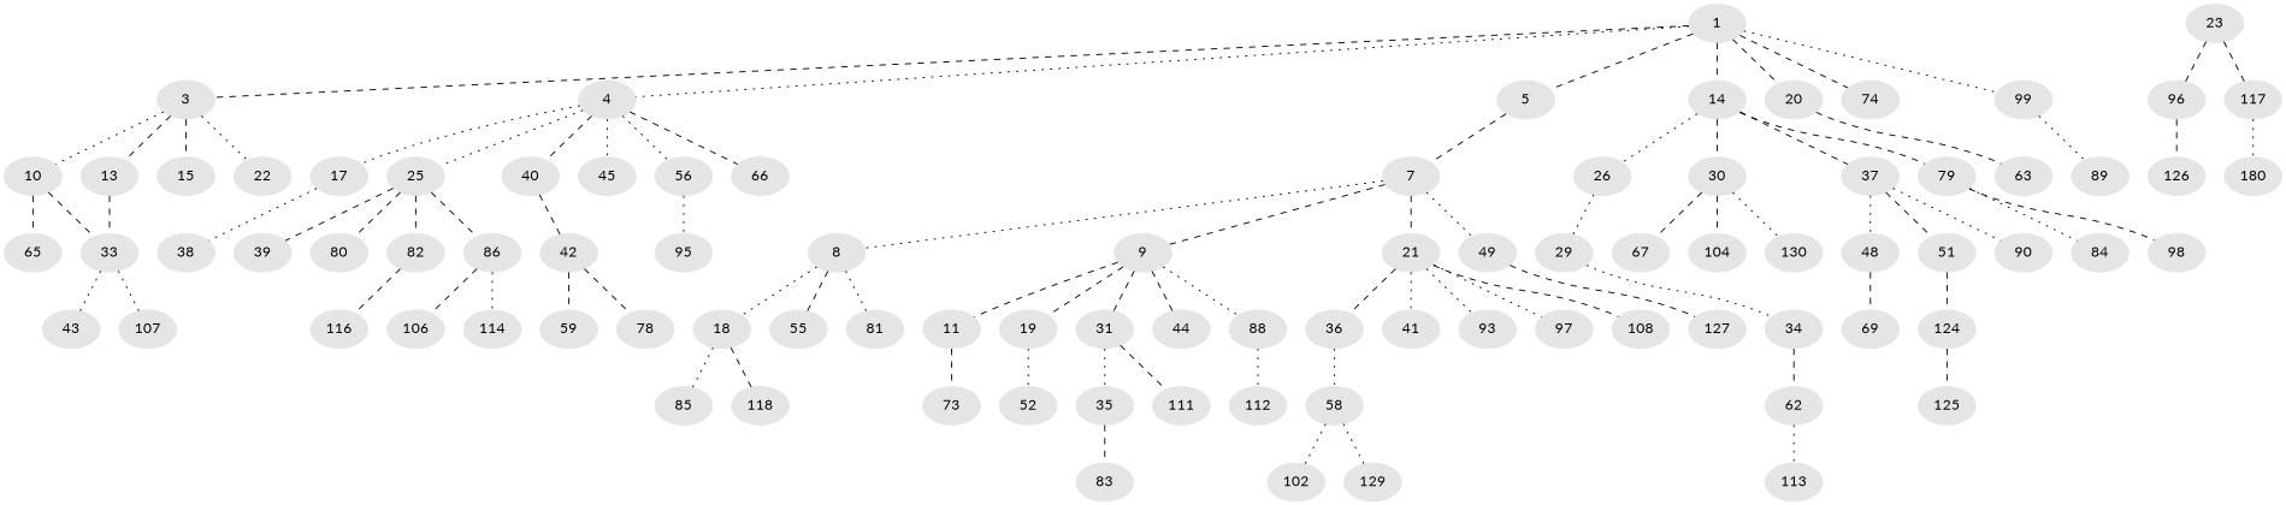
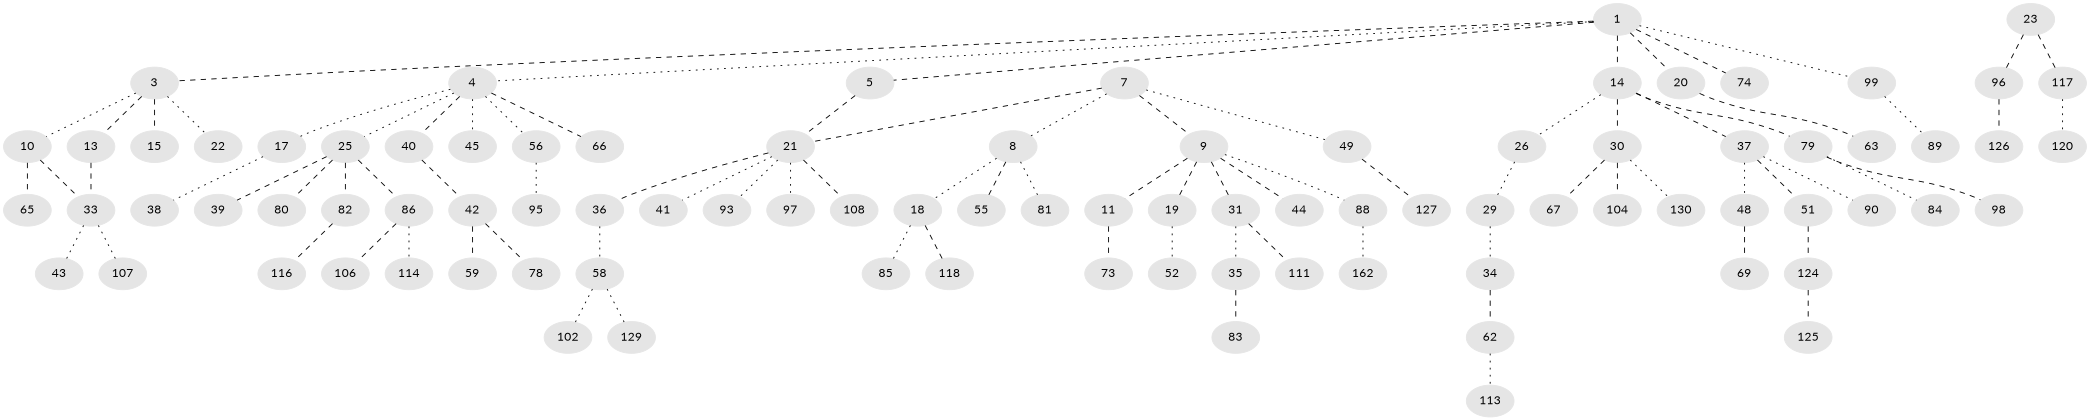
  graph {
    fontname=Lato
    node [color=gray90 fontname=Lato style=filled]
    edge [fontname=Lato style=dashed]
    1 [super="+2"]
    3 [super="+71"]
    4 [super="+6"]
    5
    14 [super="+16"]
    20
    74
    99 [super="+101"]
    10 [super="+28"]
    13
    15
    22 [super="+70"]
    17
    25 [super="+32"]
    40
    45 [super="+76"]
    56 [super="+123"]
    66
    7 [super="+54"]
    26
    30
    37 [super="+75"]
    79
    63 [super="+110"]
    89
    65
    33 [super="+57"]
    38
    39
    80
    82
    86 [super="+103"]
    42 [super="+61"]
    95
    8 [super="+24"]
    9 [super="+12"]
    21 [super="+27"]
    49
    18 [super="+46"]
    55
    81
    11 [super="+68"]
    19
    31
    44
    88 [super="+128"]
    36 [super="+47"]
    41 [super="+87"]
    93
    97
    108
    127
    85 [super="+121"]
    118
    73
    52
    35 [super="+92"]
    111
-   112
+   112 [label=162]
    23 [super="+64"]
    96 [super="+109"]
    117
    43
    107
    29 [super="+105"]
    67 [super="+115"]
    104
    130
    48 [super="+53"]
    51 [super="+72"]
    90
    84 [super="+100"]
    98 [super="+119"]
    58
    126
-   120 [label=180]
+   120
    116
    106
    114
    34 [super="+50"]
    62
    83 [super="+91"]
    113
    102
    129
    69 [super="+94"]
    124
    59 [super="+122"]
    78
    125
    1 -- 3
    1 -- 4 [style=dotted]
    1 -- 5
    1 -- 14
    1 -- 20
    1 -- 74
    1 -- 99 [style=dotted]
    3 -- 10 [style=dotted]
    3 -- 13
    3 -- 15
    3 -- 22 [style=dotted]
    4 -- 17 [style=dotted]
    4 -- 25 [style=dotted]
    4 -- 40
    4 -- 45 [style=dotted]
    4 -- 56 [style=dotted]
    4 -- 66
-   5 -- 7
+   5 -- 21
    14 -- 26 [style=dotted]
    14 -- 30
    14 -- 37
    14 -- 79
    20 -- 63
    99 -- 89 [style=dotted]
    10 -- 65
    10 -- 33
    13 -- 33
    17 -- 38 [style=dotted]
    25 -- 39
    25 -- 80
    25 -- 82
    25 -- 86
    40 -- 42
    56 -- 95 [style=dotted]
    7 -- 8 [style=dotted]
    7 -- 9
    7 -- 21
    7 -- 49 [style=dotted]
    26 -- 29 [style=dotted]
    30 -- 67
    30 -- 104
    30 -- 130 [style=dotted]
    37 -- 48 [style=dotted]
    37 -- 51
    37 -- 90 [style=dotted]
    79 -- 84 [style=dotted]
    79 -- 98
    33 -- 43 [style=dotted]
    33 -- 107 [style=dotted]
    82 -- 116
    86 -- 106
    86 -- 114 [style=dotted]
    42 -- 59
    42 -- 78
    8 -- 18 [style=dotted]
    8 -- 55
    8 -- 81 [style=dotted]
    9 -- 11
    9 -- 19
    9 -- 31
    9 -- 44
    9 -- 88 [style=dotted]
    21 -- 36
    21 -- 41 [style=dotted]
    21 -- 93 [style=dotted]
    21 -- 97 [style=dotted]
    21 -- 108
    49 -- 127
    18 -- 85 [style=dotted]
    18 -- 118
    11 -- 73
    19 -- 52 [style=dotted]
    31 -- 35 [style=dotted]
    31 -- 111
    88 -- 112 [style=dotted]
    36 -- 58 [style=dotted]
    35 -- 83
    23 -- 96
    23 -- 117
    96 -- 126
    117 -- 120 [style=dotted]
    29 -- 34 [style=dotted]
    48 -- 69
    51 -- 124
    58 -- 102 [style=dotted]
    58 -- 129 [style=dotted]
    34 -- 62
    62 -- 113 [style=dotted]
    124 -- 125
  }
